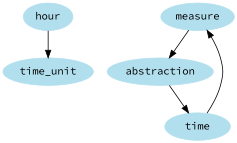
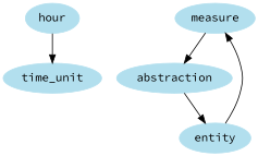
  digraph {
    fontname="Source Code Pro"
    node [color=lightblue2 fontname="Source Code Pro" style=filled]
    edge [fontname="Source Code Pro"]
    hour
    time_unit
    measure
    abstraction
-   entity [label=time]
+   entity
    hour -> time_unit
    measure -> abstraction
    abstraction -> entity
    entity -> measure
  }
